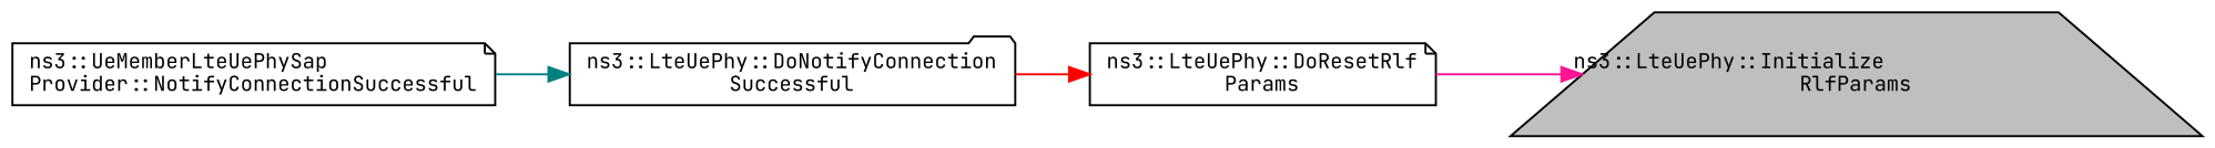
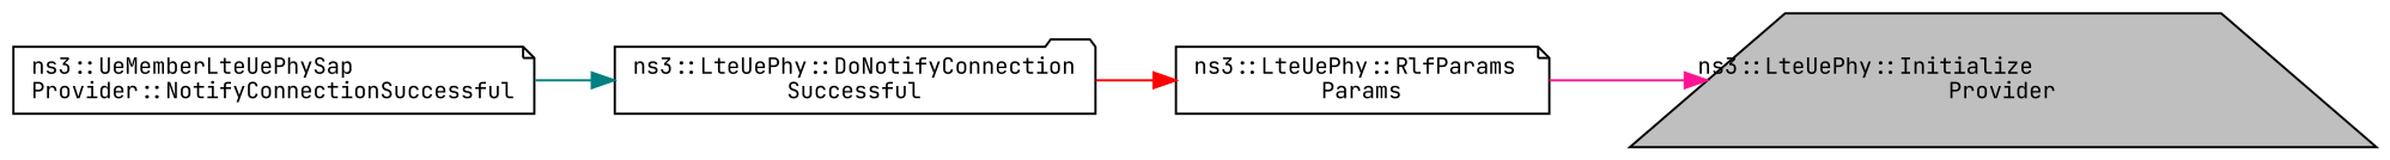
  digraph {
    fontname="JetBrains Mono"
    rankdir=RL
    node [color=black fillcolor=white fontname="JetBrains Mono" fontsize=10 shape=note style=filled]
    edge [dir=back fontname="JetBrains Mono" fontsize=10 labelfontname=Helvetica labelfontsize=10 style=solid]
-   n1 [fillcolor=grey75 fontcolor=black height=0.2 label="ns3::LteUePhy::Initialize\lRlfParams" shape=trapezium width=0.4]
-   n2 [height=0.2 label="ns3::LteUePhy::DoResetRlf\lParams" width=0.4]
+   n1 [fillcolor=grey75 fontcolor=black height=0.2 label="ns3::LteUePhy::Initialize\lProvider" shape=trapezium width=0.4]
+   n2 [height=0.2 label="ns3::LteUePhy::RlfParams\lParams" width=0.4]
    n3 [height=0.2 label="ns3::LteUePhy::DoNotifyConnection\lSuccessful" shape=folder width=0.4]
    n4 [height=0.2 label="ns3::UeMemberLteUePhySap\lProvider::NotifyConnectionSuccessful" width=0.4]
    n1 -> n2 [color=deeppink]
    n2 -> n3 [color=red]
    n3 -> n4 [color=teal]
  }
